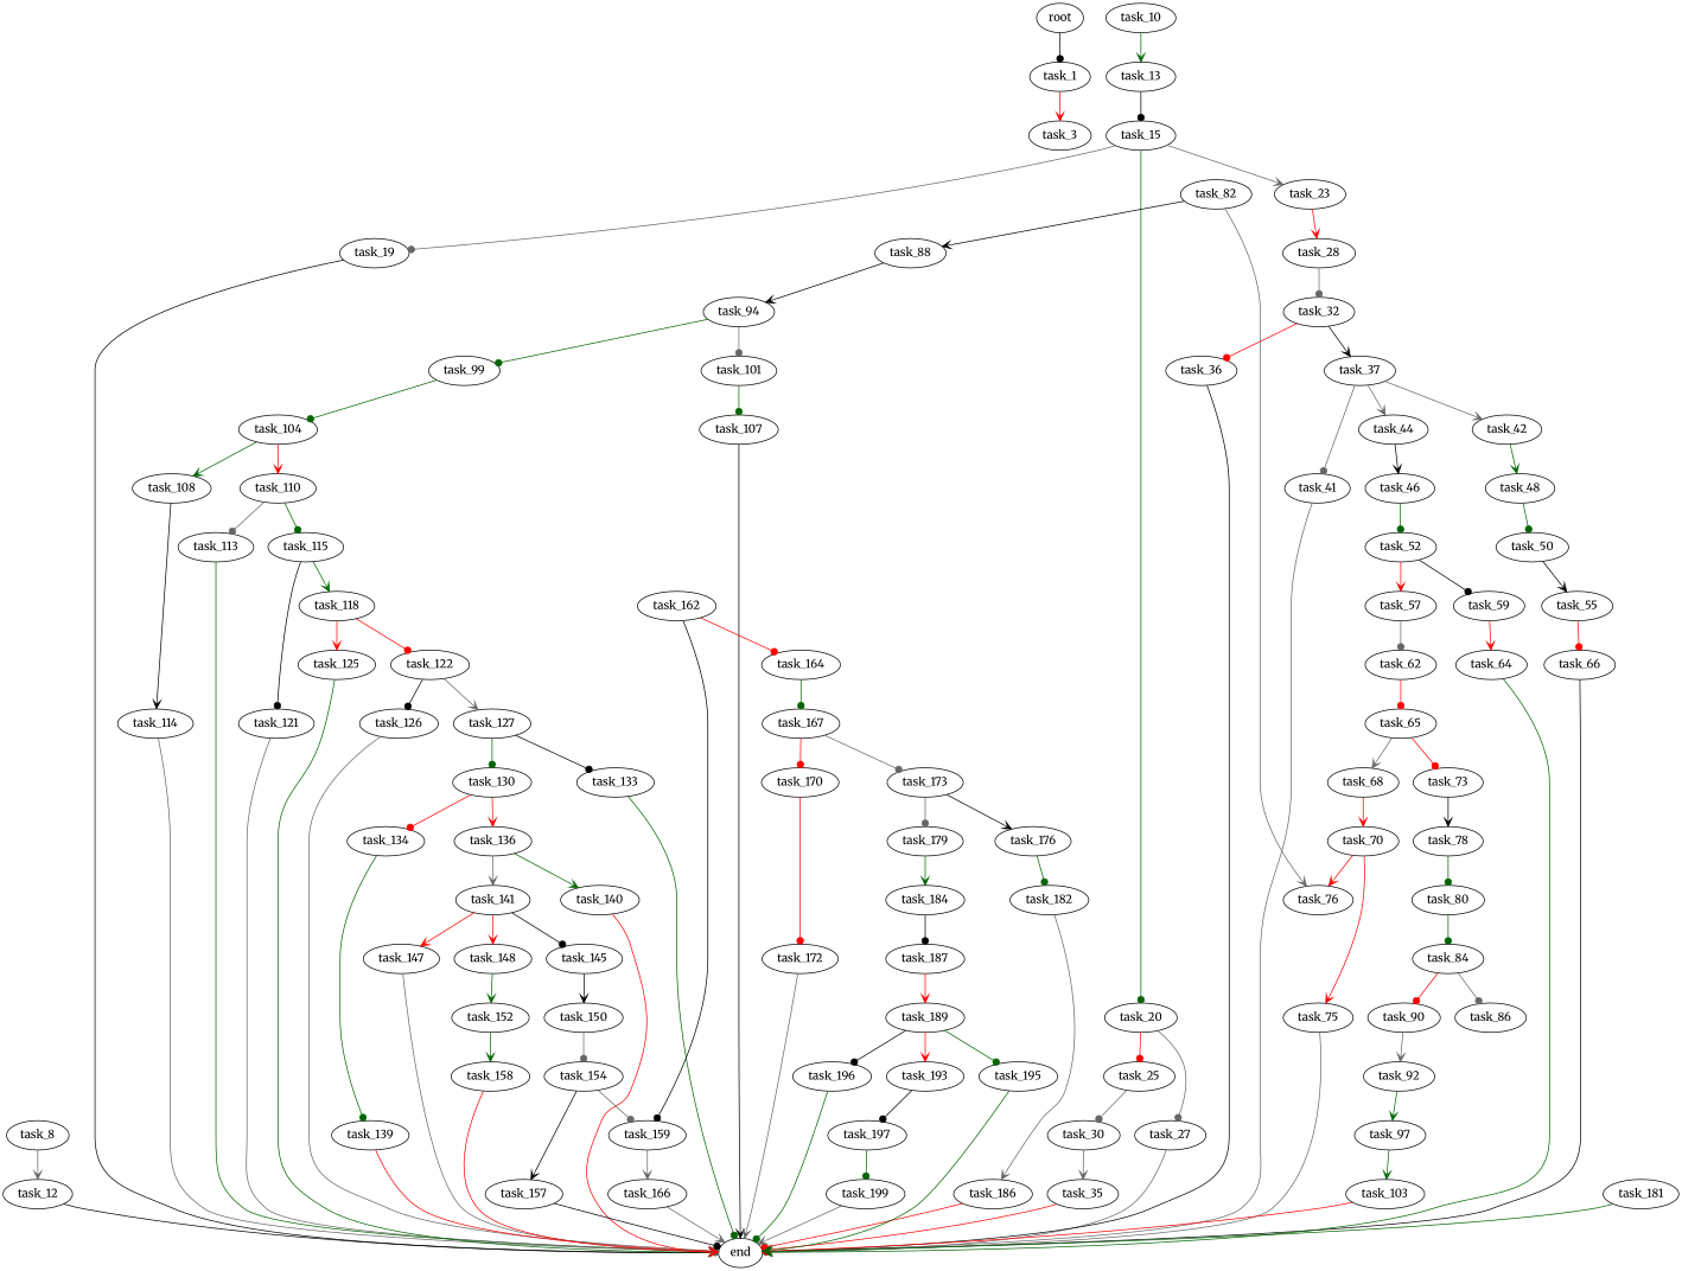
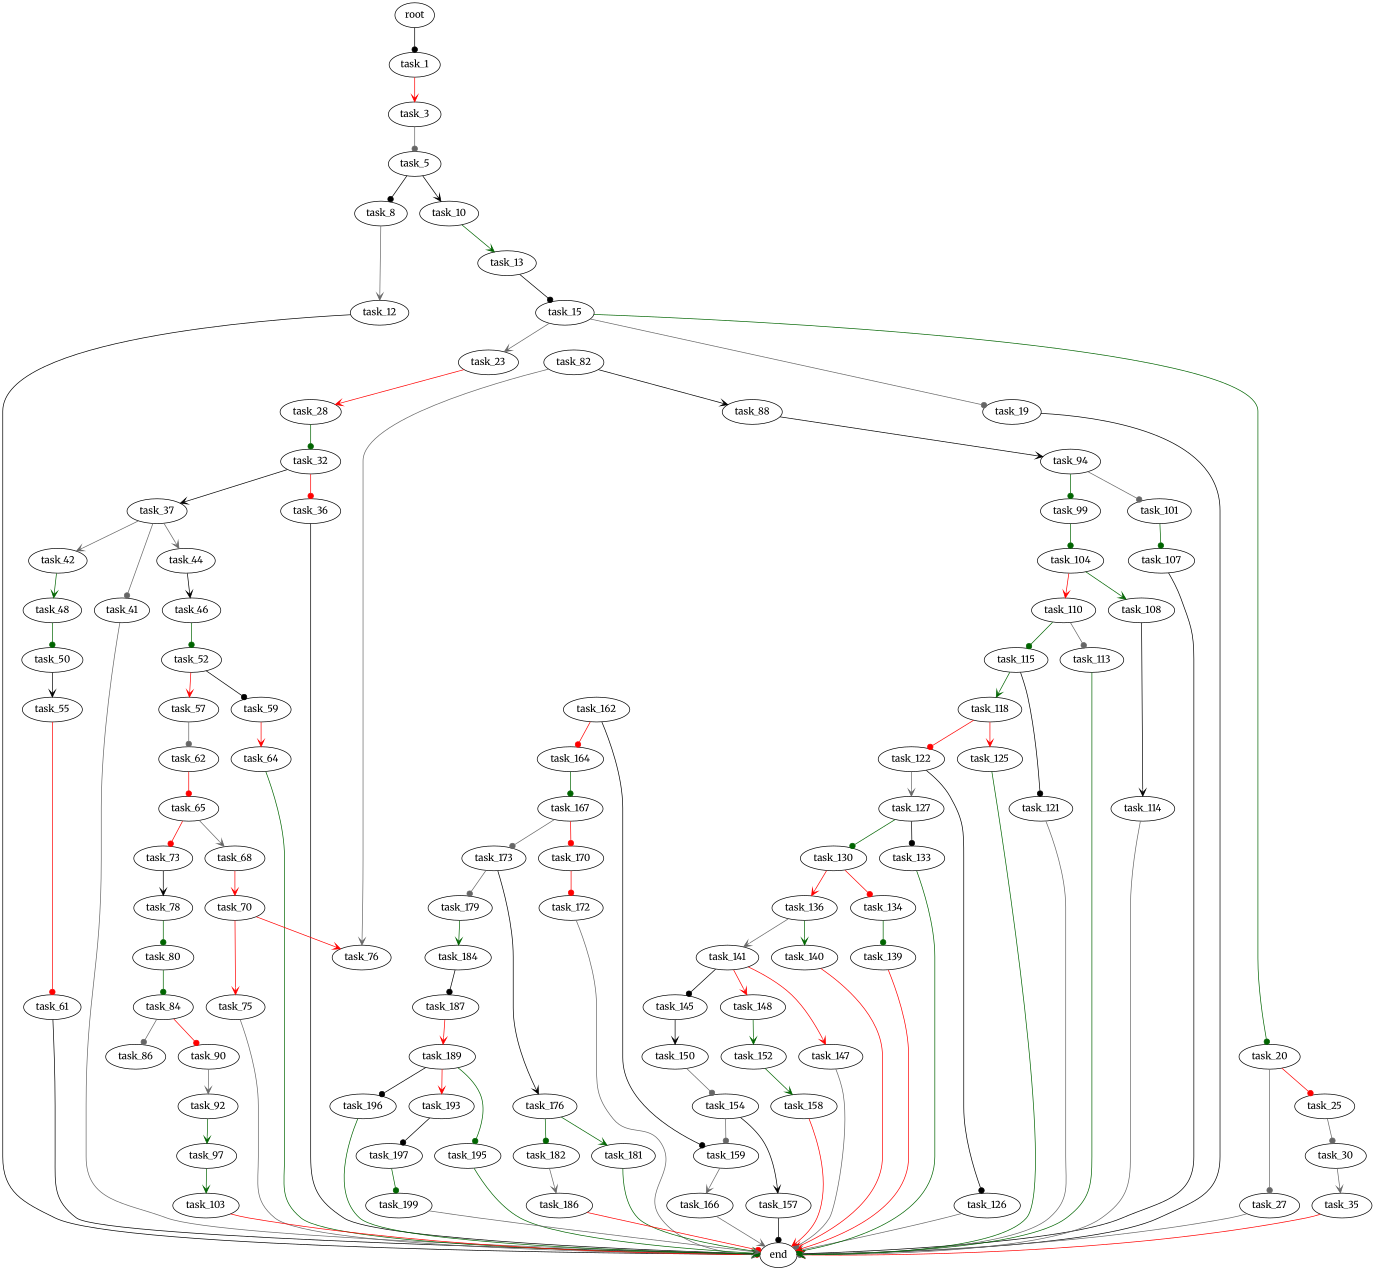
  digraph {
    fontname=Merriweather
    node [fontname=Merriweather]
    edge [arrowhead=vee color=gray40 fontname=Merriweather]
    root
    task_1
    task_3
+   task_5
    task_8
    task_10
    task_12
    task_13
    end
    task_15
    task_19
    task_20
    task_23
    task_25
    task_27
    task_28
    task_30
    task_32
    task_35
    task_36
    task_37
    task_41
    task_42
    task_44
    task_48
    task_46
    task_50
    task_52
    task_57
    task_59
    task_55
-   task_61 [label=task_66]
+   task_61
    task_62
    task_64
    task_65
    task_68
    task_73
    task_70
    task_78
    task_75
    task_76
    task_80
    task_82
    task_88
    task_84
    task_86
    task_90
    task_94
    task_92
    task_99
    task_101
    task_97
    task_103
    task_104
    task_107
    task_108
    task_110
    task_114
    task_113
    task_115
    task_118
    task_121
    task_122
    task_125
    task_126
    task_127
    task_130
    task_133
    task_134
    task_136
    task_139
    task_140
    task_141
    task_145
    task_147
    task_148
    task_150
    task_152
    task_154
    task_158
    task_157
    task_159
    task_166
    task_162
    task_164
    task_167
    task_170
    task_173
    task_172
    task_176
    task_179
    task_181
    task_182
    task_184
    task_186
    task_187
    task_189
    task_193
    task_195
    task_196
    task_197
    task_199
    root -> task_1 [arrowhead=dot color=black]
    task_1 -> task_3 [color=red]
+   task_3 -> task_5 [arrowhead=dot]
+   task_5 -> task_8 [arrowhead=dot color=black]
+   task_5 -> task_10 [color=black]
    task_8 -> task_12
    task_10 -> task_13 [color=darkgreen]
    task_12 -> end [color=black]
    task_13 -> task_15 [arrowhead=dot color=black]
    task_15 -> task_19 [arrowhead=dot]
    task_15 -> task_20 [arrowhead=dot color=darkgreen]
    task_15 -> task_23
    task_19 -> end [arrowhead=dot color=black]
    task_20 -> task_25 [arrowhead=dot color=red]
    task_20 -> task_27 [arrowhead=dot]
    task_23 -> task_28 [color=red]
    task_25 -> task_30 [arrowhead=dot]
    task_27 -> end
-   task_28 -> task_32 [arrowhead=dot]
+   task_28 -> task_32 [arrowhead=dot color=darkgreen]
    task_30 -> task_35
    task_32 -> task_36 [arrowhead=dot color=red]
    task_32 -> task_37 [color=black]
    task_35 -> end [color=red]
    task_36 -> end [color=black]
    task_37 -> task_41 [arrowhead=dot]
    task_37 -> task_42
    task_37 -> task_44
    task_41 -> end
    task_42 -> task_48 [color=darkgreen]
    task_44 -> task_46 [color=black]
    task_48 -> task_50 [arrowhead=dot color=darkgreen]
    task_46 -> task_52 [arrowhead=dot color=darkgreen]
    task_50 -> task_55 [color=black]
    task_52 -> task_57 [color=red]
    task_52 -> task_59 [arrowhead=dot color=black]
    task_57 -> task_62 [arrowhead=dot]
    task_59 -> task_64 [color=red]
    task_55 -> task_61 [arrowhead=dot color=red]
    task_61 -> end [arrowhead=dot color=black]
    task_62 -> task_65 [arrowhead=dot color=red]
    task_64 -> end [color=darkgreen]
    task_65 -> task_68
    task_65 -> task_73 [arrowhead=dot color=red]
    task_68 -> task_70 [color=red]
    task_73 -> task_78 [color=black]
    task_70 -> task_75 [color=red]
    task_70 -> task_76 [color=red]
    task_78 -> task_80 [arrowhead=dot color=darkgreen]
    task_75 -> end [arrowhead=dot]
    task_80 -> task_84 [arrowhead=dot color=darkgreen]
    task_82 -> task_76
    task_82 -> task_88 [color=black]
    task_88 -> task_94 [color=black]
    task_84 -> task_86 [arrowhead=dot]
    task_84 -> task_90 [arrowhead=dot color=red]
    task_90 -> task_92
    task_94 -> task_99 [arrowhead=dot color=darkgreen]
    task_94 -> task_101 [arrowhead=dot]
    task_92 -> task_97 [color=darkgreen]
    task_99 -> task_104 [arrowhead=dot color=darkgreen]
    task_101 -> task_107 [arrowhead=dot color=darkgreen]
    task_97 -> task_103 [color=darkgreen]
    task_103 -> end [arrowhead=dot color=red]
    task_104 -> task_108 [color=darkgreen]
    task_104 -> task_110 [color=red]
    task_107 -> end [color=black]
    task_108 -> task_114 [color=black]
    task_110 -> task_113 [arrowhead=dot]
    task_110 -> task_115 [arrowhead=dot color=darkgreen]
    task_114 -> end [arrowhead=dot]
    task_113 -> end [color=darkgreen]
    task_115 -> task_118 [color=darkgreen]
    task_115 -> task_121 [arrowhead=dot color=black]
    task_118 -> task_122 [arrowhead=dot color=red]
    task_118 -> task_125 [color=red]
    task_121 -> end
    task_122 -> task_126 [arrowhead=dot color=black]
    task_122 -> task_127
    task_125 -> end [color=darkgreen]
    task_126 -> end
    task_127 -> task_130 [arrowhead=dot color=darkgreen]
    task_127 -> task_133 [arrowhead=dot color=black]
    task_130 -> task_134 [arrowhead=dot color=red]
    task_130 -> task_136 [color=red]
    task_133 -> end [arrowhead=dot color=darkgreen]
    task_134 -> task_139 [arrowhead=dot color=darkgreen]
    task_136 -> task_140 [color=darkgreen]
    task_136 -> task_141
    task_139 -> end [color=red]
    task_140 -> end [color=red]
    task_141 -> task_145 [arrowhead=dot color=black]
    task_141 -> task_147 [color=red]
    task_141 -> task_148 [color=red]
    task_145 -> task_150 [color=black]
    task_147 -> end [arrowhead=dot]
    task_148 -> task_152 [color=darkgreen]
    task_150 -> task_154 [arrowhead=dot]
    task_152 -> task_158 [color=darkgreen]
    task_154 -> task_157 [color=black]
    task_154 -> task_159 [arrowhead=dot]
    task_158 -> end [color=red]
    task_157 -> end [arrowhead=dot color=black]
    task_159 -> task_166
    task_166 -> end
    task_162 -> task_159 [arrowhead=dot color=black]
    task_162 -> task_164 [arrowhead=dot color=red]
    task_164 -> task_167 [arrowhead=dot color=darkgreen]
    task_167 -> task_170 [arrowhead=dot color=red]
    task_167 -> task_173 [arrowhead=dot]
    task_170 -> task_172 [arrowhead=dot color=red]
    task_173 -> task_176 [color=black]
    task_173 -> task_179 [arrowhead=dot]
    task_172 -> end
+   task_176 -> task_181 [color=darkgreen]
    task_176 -> task_182 [arrowhead=dot color=darkgreen]
    task_179 -> task_184 [color=darkgreen]
    task_181 -> end [color=darkgreen]
    task_182 -> task_186
    task_184 -> task_187 [arrowhead=dot color=black]
    task_186 -> end [arrowhead=dot color=red]
    task_187 -> task_189 [color=red]
    task_189 -> task_193 [color=red]
    task_189 -> task_195 [arrowhead=dot color=darkgreen]
    task_189 -> task_196 [arrowhead=dot color=black]
    task_193 -> task_197 [arrowhead=dot color=black]
    task_195 -> end [color=darkgreen]
    task_196 -> end [arrowhead=dot color=darkgreen]
    task_197 -> task_199 [arrowhead=dot color=darkgreen]
    task_199 -> end
  }
